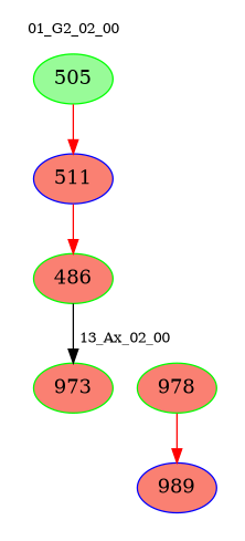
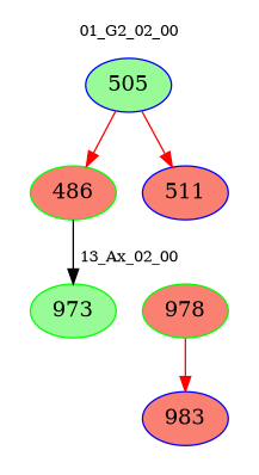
  digraph {
    node [color=green fillcolor=salmon style=filled]
    edge [color=red]
    n1 [label=978]
-   n2 [label=973]
-   n3 [color=blue label=989]
-   n4 [fillcolor=palegreen label=505]
+   n2 [fillcolor=palegreen label=973]
+   n3 [color=blue label=983]
+   n4 [color=blue fillcolor=palegreen label=505]
    n5 [label=486]
    n6 [color=blue label=511]
    subgraph cluster_1 {
      color=white
      fontsize=10
      label="13_Ax_02_00"
      n1
      n2
      n3
    }
    subgraph cluster_2 {
      color=white
      fontsize=10
      label="01_G2_02_00"
      n4
      n5
      n6
    }
    n1 -> n3
-   n6 -> n5
+   n4 -> n5
    n4 -> n6
    n5 -> n2 [color=black]
  }
